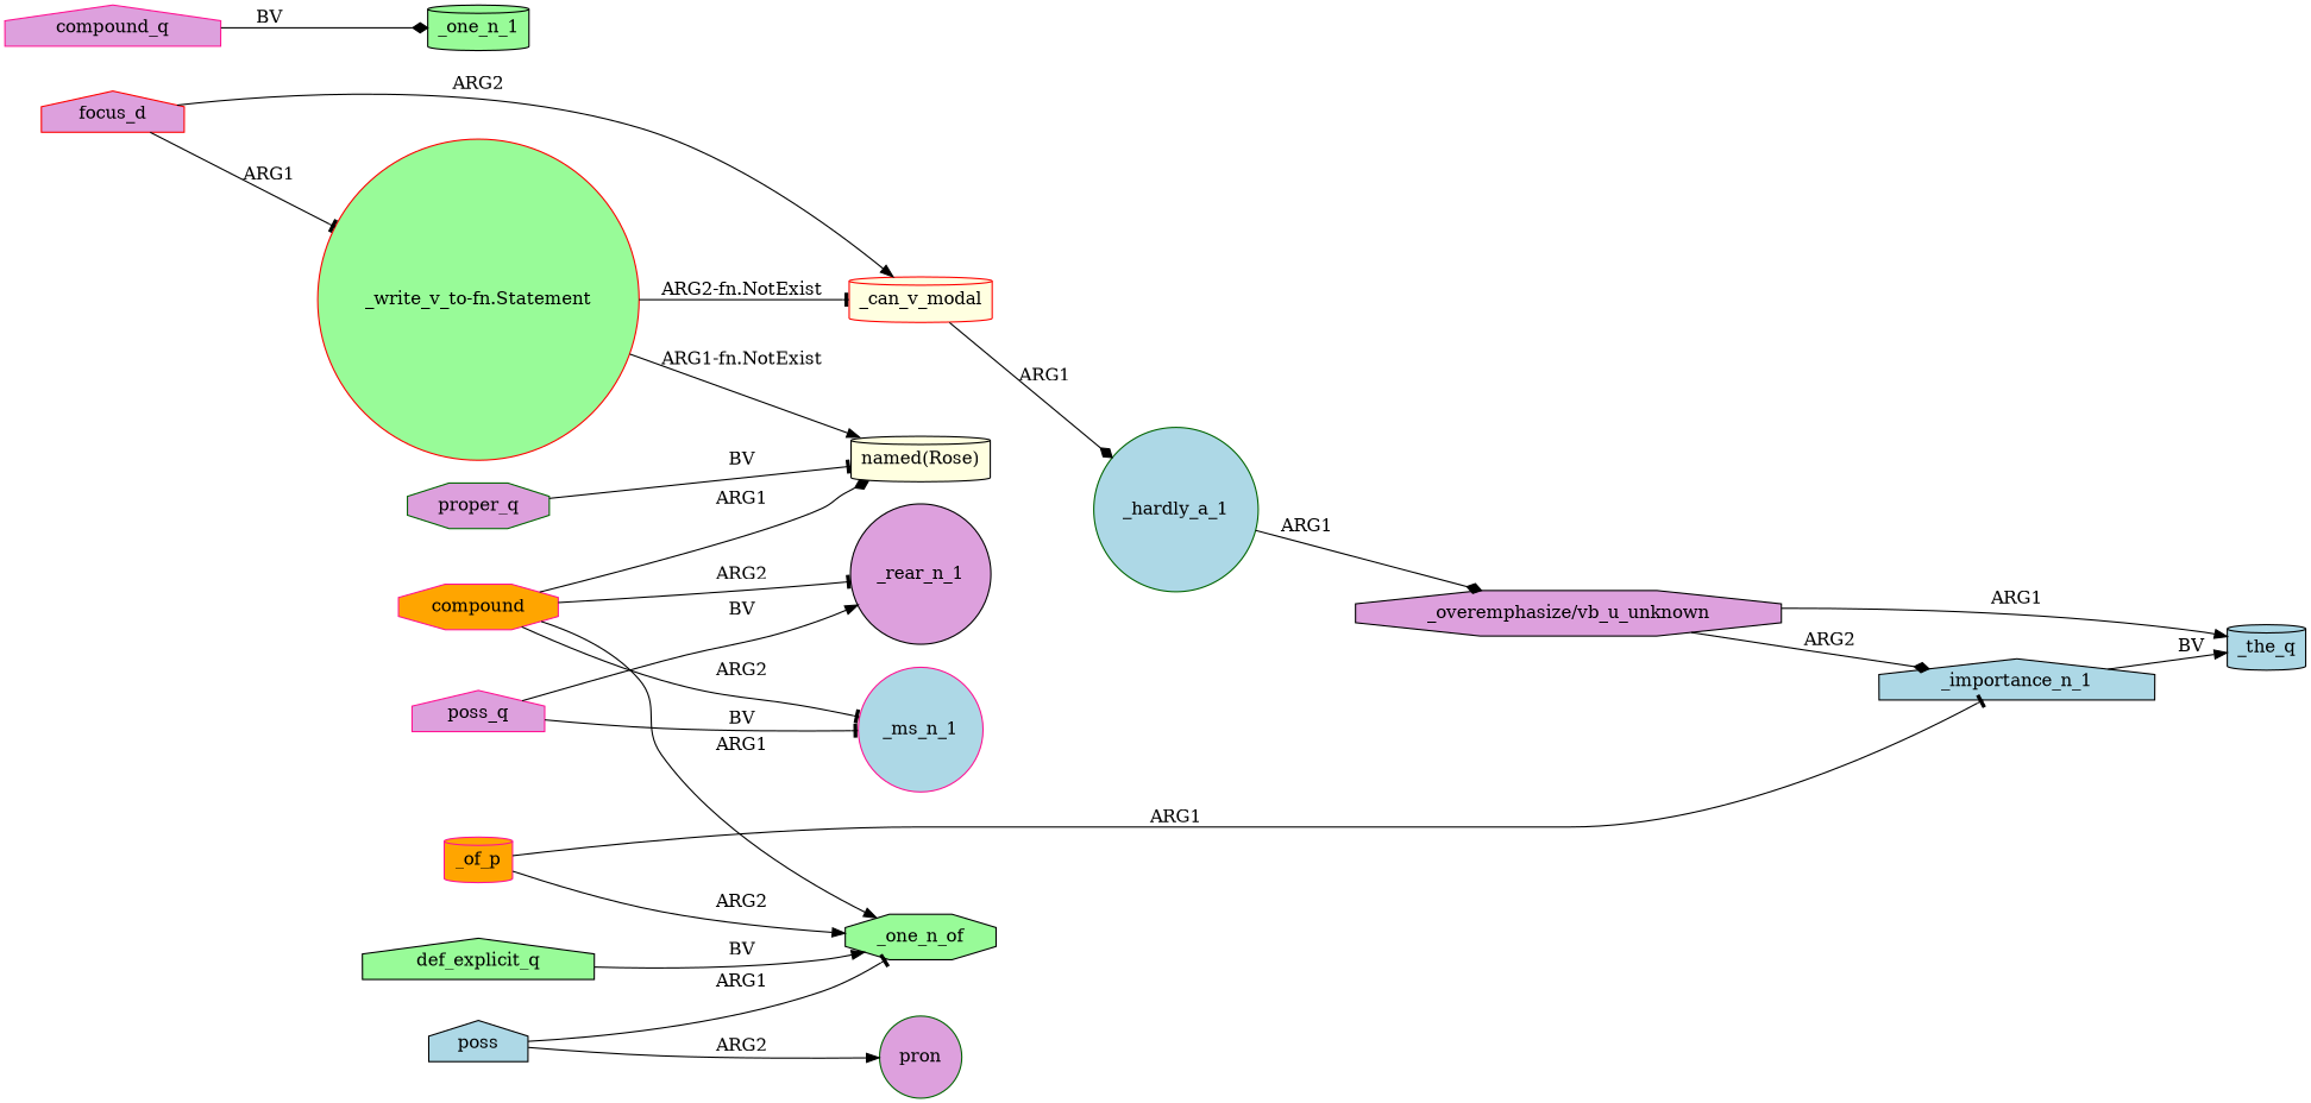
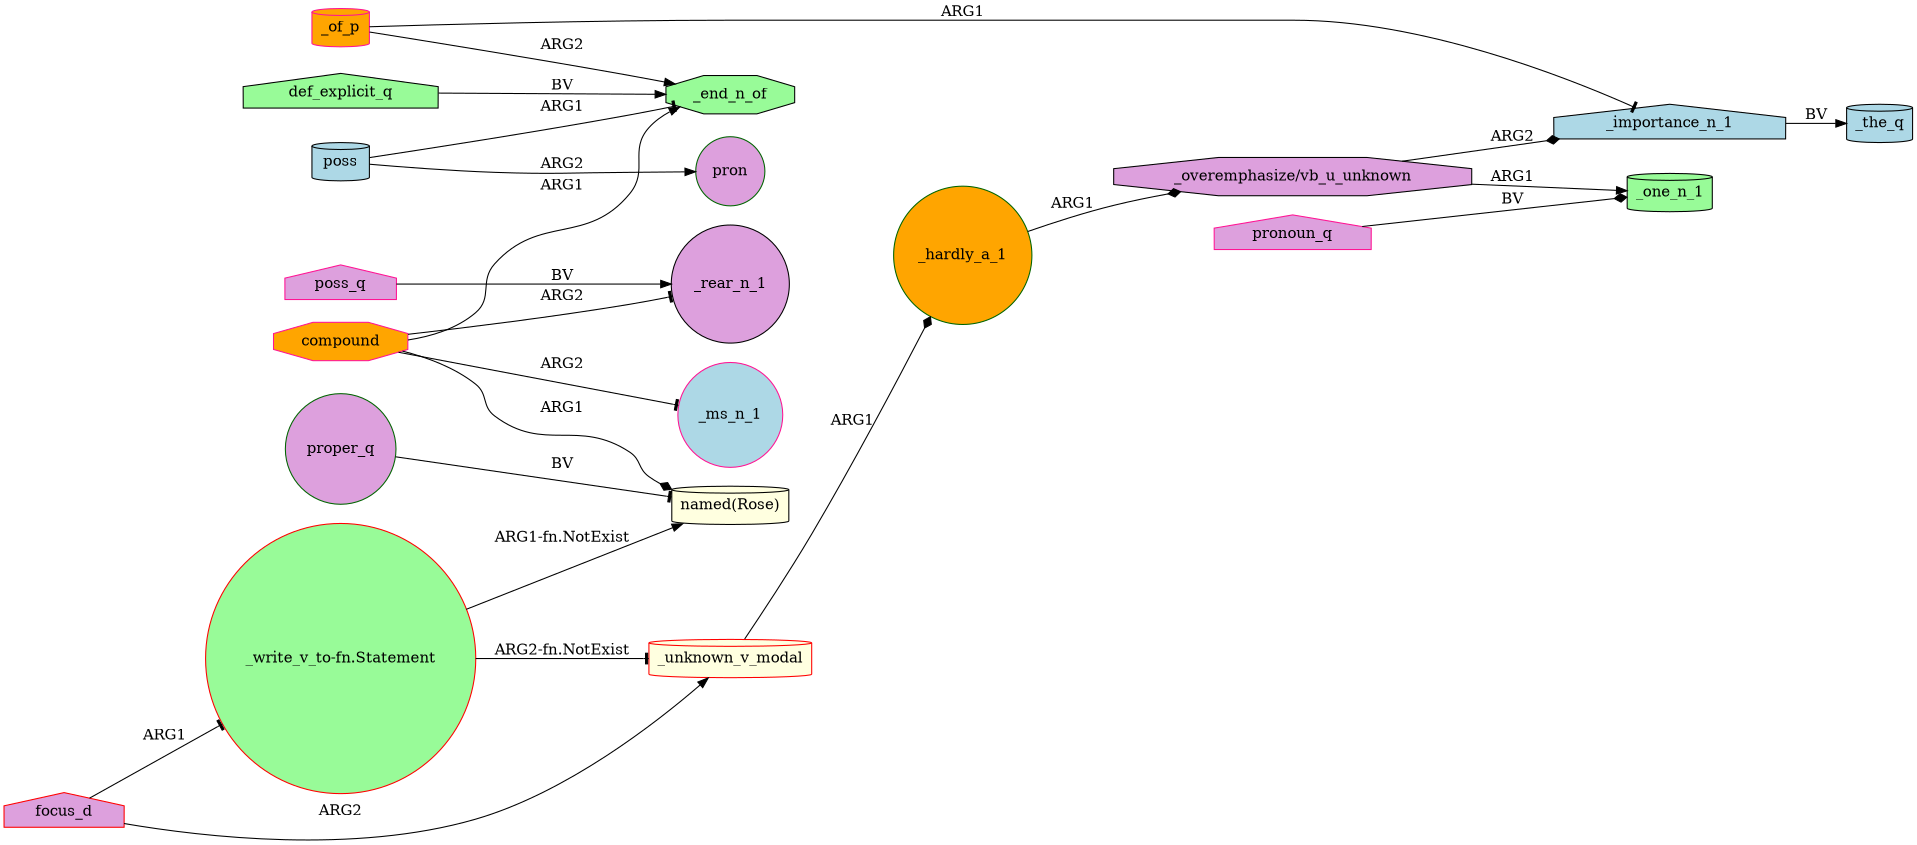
  digraph {
    rankdir=LR
    node [color=black fillcolor=plum shape=cylinder style=filled]
    edge [arrowhead=normal]
    "_write_v_to-fn.Statement" [color=red fillcolor=palegreen shape=circle]
    "named(Rose)" [fillcolor=lightyellow]
-   _can_v_modal [color=red fillcolor=lightyellow]
-   _hardly_a_1 [color=darkgreen fillcolor=lightblue shape=circle]
+   _can_v_modal [color=red fillcolor=lightyellow label=_unknown_v_modal]
+   _hardly_a_1 [color=darkgreen fillcolor=orange shape=circle]
    _of_p [color=deeppink fillcolor=orange]
    _importance_n_1 [fillcolor=lightblue shape=house]
-   _end_n_of [fillcolor=palegreen shape=octagon label=_one_n_of]
+   _end_n_of [fillcolor=palegreen shape=octagon]
    _the_q [fillcolor=lightblue]
-   poss [fillcolor=lightblue shape=house]
+   poss [fillcolor=lightblue]
    pron [color=darkgreen shape=circle]
    "_overemphasize/vb_u_unknown" [shape=octagon]
    _one_n_1 [fillcolor=palegreen]
    n13 [color=deeppink label=poss_q shape=house]
    _rear_n_1 [shape=circle]
    _ms_n_1 [color=deeppink fillcolor=lightblue shape=circle]
    compound [color=deeppink fillcolor=orange shape=octagon]
-   pronoun_q [color=deeppink shape=house label=compound_q]
+   pronoun_q [color=deeppink shape=house]
    def_explicit_q [fillcolor=palegreen shape=house]
-   proper_q [color=darkgreen shape=octagon]
+   proper_q [color=darkgreen shape=circle]
    focus_d [color=red shape=house]
    "_write_v_to-fn.Statement" -> "named(Rose)" [label="ARG1-fn.NotExist"]
    "_write_v_to-fn.Statement" -> _can_v_modal [arrowhead=tee label="ARG2-fn.NotExist"]
    _can_v_modal -> _hardly_a_1 [arrowhead=diamond label=ARG1]
    _hardly_a_1 -> "_overemphasize/vb_u_unknown" [arrowhead=diamond label=ARG1]
    _of_p -> _importance_n_1 [arrowhead=tee label=ARG1]
    _of_p -> _end_n_of [label=ARG2]
    _importance_n_1 -> _the_q [label=BV]
    poss -> _end_n_of [arrowhead=tee label=ARG1]
    poss -> pron [label=ARG2]
    "_overemphasize/vb_u_unknown" -> _importance_n_1 [arrowhead=diamond label=ARG2]
-   "_overemphasize/vb_u_unknown" -> _the_q [label=ARG1]
+   "_overemphasize/vb_u_unknown" -> _one_n_1 [label=ARG1]
    n13 -> _rear_n_1 [label=BV]
-   n13 -> _ms_n_1 [arrowhead=tee label=BV]
    compound -> "named(Rose)" [arrowhead=diamond label=ARG1]
    compound -> _end_n_of [label=ARG1]
    compound -> _rear_n_1 [arrowhead=tee label=ARG2]
    compound -> _ms_n_1 [arrowhead=tee label=ARG2]
    pronoun_q -> _one_n_1 [arrowhead=diamond label=BV]
    def_explicit_q -> _end_n_of [label=BV]
    proper_q -> "named(Rose)" [arrowhead=tee label=BV]
    focus_d -> "_write_v_to-fn.Statement" [arrowhead=tee label=ARG1]
    focus_d -> _can_v_modal [label=ARG2]
  }
